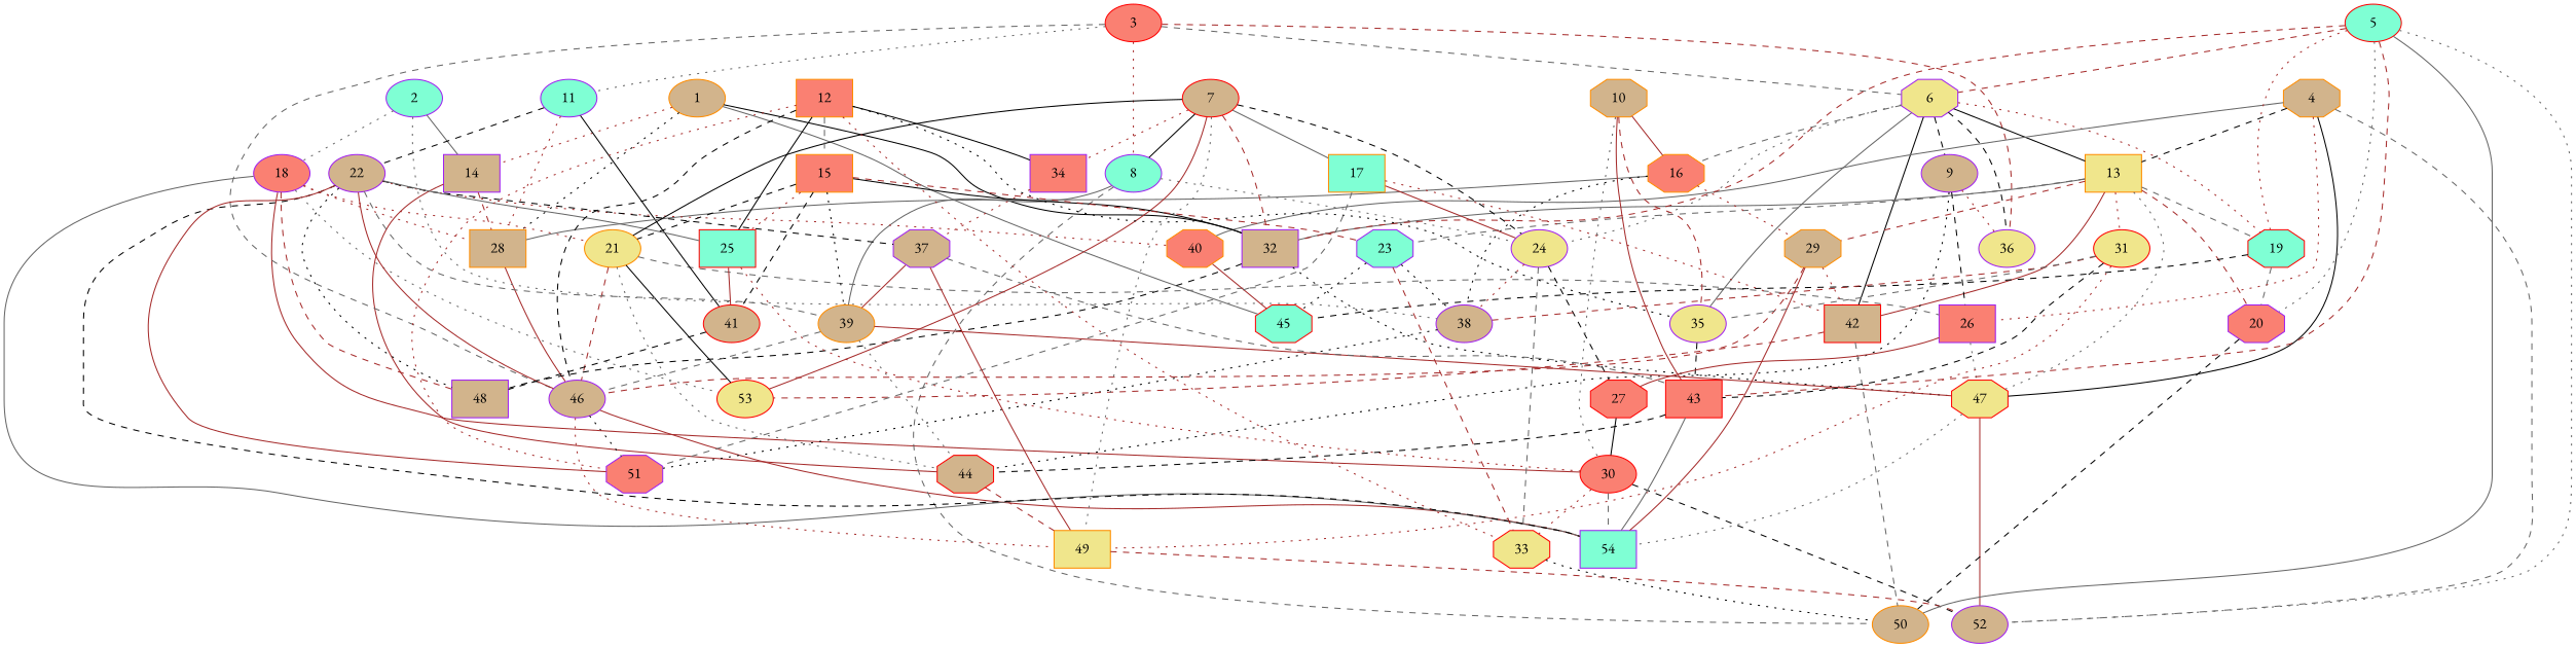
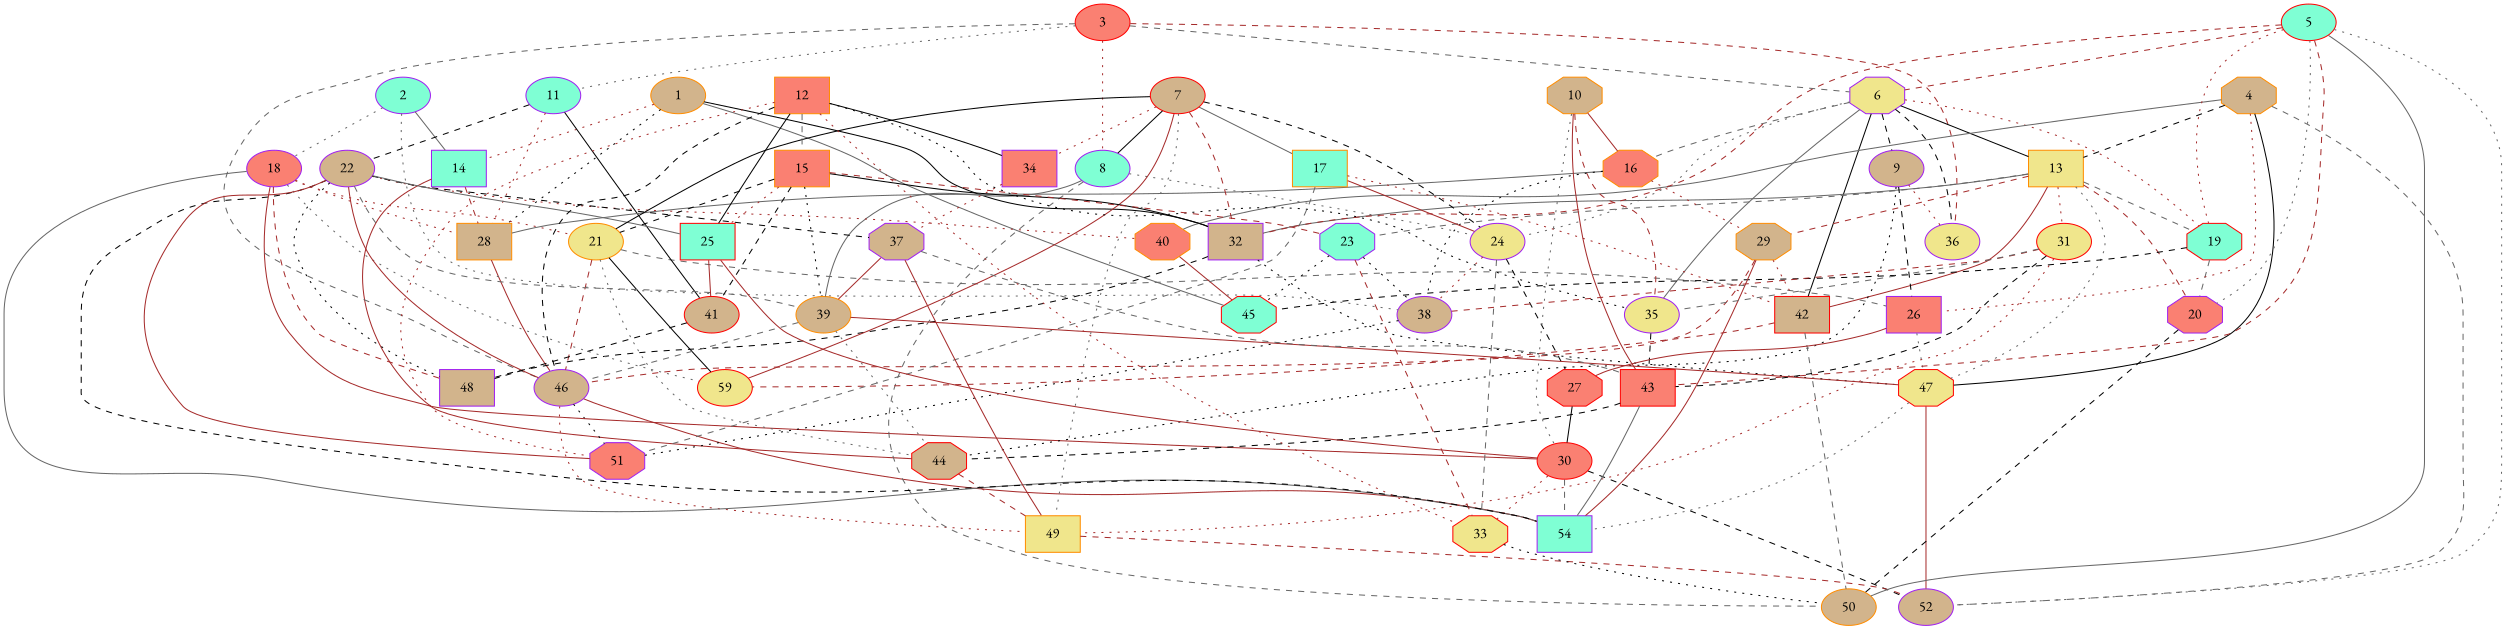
  graph {
    fontname="EB Garamond"
    node [color=purple fillcolor=tan fontname="EB Garamond" shape=ellipse style=filled]
    edge [color=brown fontname="EB Garamond" style=dashed weight=1.0]
    1 [color=darkorange]
-   14 [shape=box]
+   14 [fillcolor=aquamarine shape=box]
    28 [color=darkorange shape=box]
    32 [shape=box]
    45 [color=red fillcolor=aquamarine shape=octagon]
    44 [color=red shape=octagon]
    46
    47 [color=red fillcolor=khaki shape=octagon]
    48 [shape=box]
    2 [fillcolor=aquamarine]
    18 [fillcolor=salmon]
    38
    21 [color=darkorange fillcolor=khaki]
-   53 [color=red fillcolor=khaki]
+   53 [color=red fillcolor=khaki label=59]
    30 [color=red fillcolor=salmon]
    54 [fillcolor=aquamarine shape=box]
    51 [fillcolor=salmon shape=octagon]
    3 [color=red fillcolor=salmon]
    6 [fillcolor=khaki shape=octagon]
    8 [fillcolor=aquamarine]
    11 [fillcolor=aquamarine]
    36 [fillcolor=khaki]
    13 [color=darkorange fillcolor=khaki shape=box]
    19 [color=red fillcolor=aquamarine shape=octagon]
    9
    16 [color=darkorange fillcolor=salmon shape=octagon]
    24 [fillcolor=khaki]
    35 [fillcolor=khaki]
    42 [color=red shape=box]
    50 [color=darkorange]
    39 [color=darkorange]
    22
    41 [color=red]
    49 [color=darkorange fillcolor=khaki shape=box]
    4 [color=darkorange shape=octagon]
    26 [fillcolor=salmon shape=box]
    40 [color=darkorange fillcolor=salmon shape=octagon]
    52
    20 [fillcolor=salmon shape=octagon]
    23 [fillcolor=aquamarine shape=octagon]
    29 [color=darkorange shape=octagon]
    31 [color=red fillcolor=khaki]
    27 [color=red fillcolor=salmon shape=octagon]
    5 [color=red fillcolor=aquamarine]
    43 [color=red fillcolor=salmon shape=box]
    33 [color=red fillcolor=khaki shape=octagon]
    7 [color=red]
    17 [color=darkorange fillcolor=aquamarine shape=box]
    34 [fillcolor=salmon shape=box]
    37 [shape=octagon]
    10 [color=darkorange shape=octagon]
    25 [color=red fillcolor=aquamarine shape=box]
    12 [color=darkorange fillcolor=salmon shape=box]
    15 [color=darkorange fillcolor=salmon shape=box]
    1 -- 14 [style=dotted]
    1 -- 28 [color=black style=dotted]
    1 -- 32 [color=black style=solid]
    1 -- 45 [color=gray40 style=solid]
    14 -- 28
    14 -- 44 [style=solid]
    28 -- 46 [style=solid]
    32 -- 47 [color=black style=dotted]
    32 -- 48 [color=black]
    44 -- 49
    46 -- 54 [style=solid]
    46 -- 51 [color=black style=dotted]
    46 -- 49 [style=dotted]
    47 -- 54 [color=gray40 style=dotted]
    47 -- 52 [style=solid weight=2.0]
    2 -- 14 [color=gray40 style=solid]
    2 -- 18 [color=gray40 style=dotted]
    2 -- 38 [color=gray40 style=dotted]
    18 -- 28 [style=dotted]
    18 -- 48
    18 -- 21 [style=dotted]
    18 -- 53 [color=gray40 style=dotted]
    18 -- 30 [style=solid]
    18 -- 54 [color=gray40 style=solid]
    38 -- 51 [color=black style=dotted]
    21 -- 44 [color=gray40 style=dotted]
    21 -- 46
    21 -- 53 [color=black style=solid]
    21 -- 26 [color=gray40]
    30 -- 54 [color=gray40]
    30 -- 52 [color=black weight=2.0]
    30 -- 33 [style=dotted]
    3 -- 46 [color=gray40]
    3 -- 6 [color=gray40]
    3 -- 8 [style=dotted]
    3 -- 11 [color=gray40 style=dotted]
    3 -- 36
    6 -- 36 [color=black]
    6 -- 13 [color=black style=solid]
    6 -- 19 [style=dotted]
    6 -- 9 [color=black]
    6 -- 16 [color=gray40]
    6 -- 24 [color=gray40 style=dotted]
    6 -- 35 [color=gray40 style=solid]
    6 -- 42 [color=black style=solid]
    8 -- 24 [color=gray40 style=dotted]
    8 -- 50 [color=gray40]
    8 -- 39 [color=gray40 style=solid]
    11 -- 28 [style=dotted]
    11 -- 22 [color=black]
    11 -- 41 [color=black style=solid]
    13 -- 32 [color=gray40 style=solid]
    13 -- 47 [color=gray40 style=dotted]
    13 -- 19 [color=gray40]
    13 -- 42 [style=solid]
    13 -- 20
    13 -- 23 [color=gray40]
    13 -- 29
    13 -- 31 [style=dotted]
    19 -- 45 [color=black]
    19 -- 20 [color=gray40]
    9 -- 44 [color=black style=dotted]
    9 -- 36 [style=dotted]
    9 -- 26 [color=black]
    16 -- 28 [color=gray40 style=solid weight=2.0]
    16 -- 38 [color=black style=dotted]
    16 -- 29 [style=dotted]
    24 -- 38 [style=dotted]
    24 -- 27 [color=black]
    24 -- 33 [color=gray40]
    35 -- 43 [color=black]
    42 -- 53
    42 -- 50 [color=gray40]
    39 -- 44 [color=gray40 style=dotted]
    39 -- 46 [color=gray40]
    39 -- 47 [style=solid]
    22 -- 46 [style=solid]
    22 -- 48 [color=black style=dotted]
    22 -- 54 [color=black]
    22 -- 51 [style=solid]
    22 -- 39 [color=gray40]
    22 -- 40 [style=dotted]
    22 -- 37 [color=black]
    22 -- 25 [color=gray40 style=solid]
    41 -- 48 [color=black]
    49 -- 52
    4 -- 47 [color=black style=solid]
    4 -- 13 [color=black]
    4 -- 26 [style=dotted]
    4 -- 40 [color=gray40 style=solid]
    4 -- 52 [color=gray40]
    26 -- 47 [color=gray40 style=dotted weight=3.0]
    26 -- 27 [style=solid]
    40 -- 45 [style=solid]
    20 -- 50 [color=black]
    23 -- 45 [color=black style=dotted]
    23 -- 38 [color=black style=dotted]
    23 -- 33
    29 -- 46
    29 -- 54 [style=solid]
    29 -- 42 [style=dotted]
    31 -- 38
    31 -- 35 [color=gray40]
    31 -- 49 [style=dotted]
    31 -- 43 [color=black weight=2.0]
    27 -- 30 [color=black style=solid weight=2.0]
    5 -- 32
    5 -- 6
    5 -- 19 [style=dotted]
    5 -- 50 [color=gray40 style=solid]
    5 -- 52 [color=gray40 style=dotted]
    5 -- 20 [color=gray40 style=dotted]
    5 -- 43
    43 -- 44 [color=black]
    43 -- 54 [color=gray40 style=solid]
    33 -- 50 [color=black style=dotted]
    7 -- 32
    7 -- 21 [color=black style=solid]
    7 -- 53 [style=solid]
    7 -- 8 [color=black style=solid]
    7 -- 24 [color=black]
    7 -- 49 [color=gray40 style=dotted]
    7 -- 17 [color=gray40 style=solid]
    7 -- 34 [style=dotted]
    17 -- 51 [color=gray40]
    17 -- 24 [style=solid]
    17 -- 42 [style=dotted]
    34 -- 37 [style=dotted]
    37 -- 39 [style=solid]
    37 -- 49 [style=solid]
    37 -- 43 [color=gray40 weight=3.0]
    10 -- 30 [color=gray40 style=dotted]
    10 -- 16 [style=solid weight=2.0]
    10 -- 35
    10 -- 43 [style=solid]
-   25 -- 30 [style=dotted]
+   25 -- 30 [style=solid]
    25 -- 41 [style=solid]
    12 -- 46 [color=black]
    12 -- 51 [style=dotted]
    12 -- 35 [color=black style=dotted]
    12 -- 33 [style=dotted]
    12 -- 34 [color=black style=solid]
    12 -- 25 [color=black style=solid]
    12 -- 15 [color=gray40]
    15 -- 32 [color=black style=solid]
    15 -- 21 [color=black]
    15 -- 39 [color=black style=dotted weight=2.0]
    15 -- 41 [color=black]
    15 -- 23
    15 -- 25 [style=dotted]
  }
